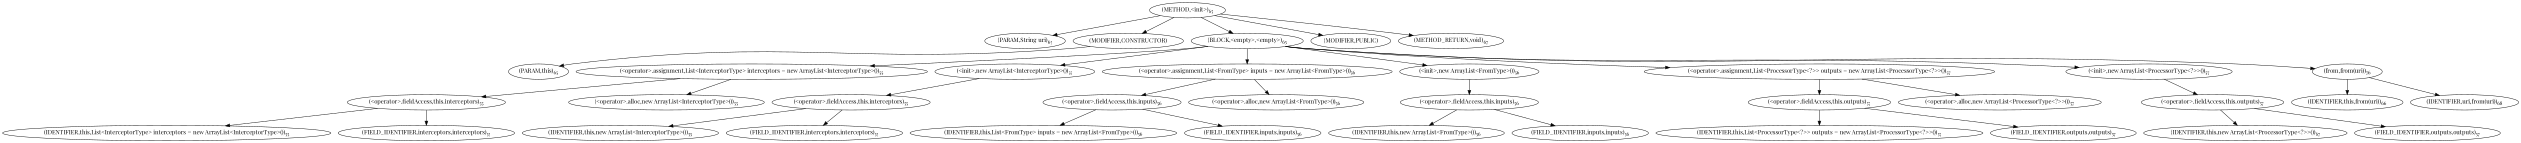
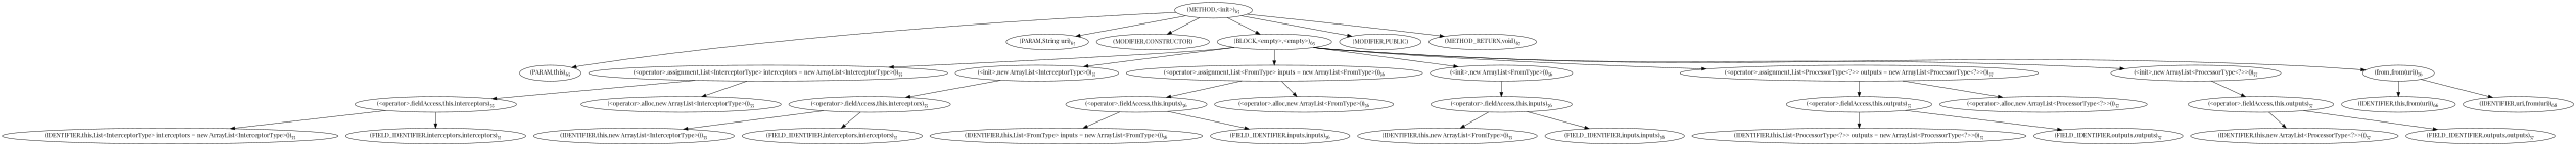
  digraph {
    fontname="Playfair Display"
    node [fontname="Playfair Display"]
    edge [fontname="Playfair Display"]
    n1 [label=<(METHOD,&lt;init&gt;)<SUB>65</SUB>>]
    n2 [label=<(PARAM,this)<SUB>65</SUB>>]
    n3 [label=<(PARAM,String uri)<SUB>65</SUB>>]
    n4 [label=<(BLOCK,&lt;empty&gt;,&lt;empty&gt;)<SUB>65</SUB>>]
    n5 [label=<(MODIFIER,CONSTRUCTOR)>]
    n6 [label=<(MODIFIER,PUBLIC)>]
    n7 [label=<(METHOD_RETURN,void)<SUB>67</SUB>>]
    n8 [label=<(&lt;operator&gt;.assignment,List&lt;InterceptorType&gt; interceptors = new ArrayList&lt;InterceptorType&gt;())<SUB>55</SUB>>]
    n9 [label=<(&lt;init&gt;,new ArrayList&lt;InterceptorType&gt;())<SUB>55</SUB>>]
    n10 [label=<(&lt;operator&gt;.assignment,List&lt;FromType&gt; inputs = new ArrayList&lt;FromType&gt;())<SUB>56</SUB>>]
    n11 [label=<(&lt;init&gt;,new ArrayList&lt;FromType&gt;())<SUB>56</SUB>>]
    n12 [label=<(&lt;operator&gt;.assignment,List&lt;ProcessorType&lt;?&gt;&gt; outputs = new ArrayList&lt;ProcessorType&lt;?&gt;&gt;())<SUB>57</SUB>>]
    n13 [label=<(&lt;init&gt;,new ArrayList&lt;ProcessorType&lt;?&gt;&gt;())<SUB>57</SUB>>]
    n14 [label=<(from,from(uri))<SUB>76</SUB>>]
    n15 [label=<(&lt;operator&gt;.fieldAccess,this.interceptors)<SUB>55</SUB>>]
    n16 [label=<(&lt;operator&gt;.alloc,new ArrayList&lt;InterceptorType&gt;())<SUB>55</SUB>>]
    n17 [label=<(&lt;operator&gt;.fieldAccess,this.interceptors)<SUB>55</SUB>>]
    n18 [label=<(&lt;operator&gt;.fieldAccess,this.inputs)<SUB>56</SUB>>]
    n19 [label=<(&lt;operator&gt;.alloc,new ArrayList&lt;FromType&gt;())<SUB>56</SUB>>]
    n20 [label=<(&lt;operator&gt;.fieldAccess,this.inputs)<SUB>56</SUB>>]
    n21 [label=<(&lt;operator&gt;.fieldAccess,this.outputs)<SUB>57</SUB>>]
    n22 [label=<(&lt;operator&gt;.alloc,new ArrayList&lt;ProcessorType&lt;?&gt;&gt;())<SUB>57</SUB>>]
    n23 [label=<(&lt;operator&gt;.fieldAccess,this.outputs)<SUB>57</SUB>>]
    n24 [label=<(IDENTIFIER,this,from(uri))<SUB>66</SUB>>]
    n25 [label=<(IDENTIFIER,uri,from(uri))<SUB>68</SUB>>]
    n26 [label=<(IDENTIFIER,this,List&lt;InterceptorType&gt; interceptors = new ArrayList&lt;InterceptorType&gt;())<SUB>55</SUB>>]
    n27 [label=<(FIELD_IDENTIFIER,interceptors,interceptors)<SUB>55</SUB>>]
    n28 [label=<(IDENTIFIER,this,new ArrayList&lt;InterceptorType&gt;())<SUB>55</SUB>>]
    n29 [label=<(FIELD_IDENTIFIER,interceptors,interceptors)<SUB>55</SUB>>]
    n30 [label=<(IDENTIFIER,this,List&lt;FromType&gt; inputs = new ArrayList&lt;FromType&gt;())<SUB>56</SUB>>]
    n31 [label=<(FIELD_IDENTIFIER,inputs,inputs)<SUB>56</SUB>>]
-   n32 [label=<(IDENTIFIER,this,new ArrayList&lt;FromType&gt;())<SUB>56</SUB>>]
+   n32 [label=<(IDENTIFIER,this,new ArrayList&lt;FromType&gt;())<SUB>55</SUB>>]
    n33 [label=<(FIELD_IDENTIFIER,inputs,inputs)<SUB>56</SUB>>]
    n34 [label=<(IDENTIFIER,this,List&lt;ProcessorType&lt;?&gt;&gt; outputs = new ArrayList&lt;ProcessorType&lt;?&gt;&gt;())<SUB>57</SUB>>]
    n35 [label=<(FIELD_IDENTIFIER,outputs,outputs)<SUB>57</SUB>>]
-   n36 [label=<(IDENTIFIER,this,new ArrayList&lt;ProcessorType&lt;?&gt;&gt;())<SUB>67</SUB>>]
+   n36 [label=<(IDENTIFIER,this,new ArrayList&lt;ProcessorType&lt;?&gt;&gt;())<SUB>57</SUB>>]
    n37 [label=<(FIELD_IDENTIFIER,outputs,outputs)<SUB>57</SUB>>]
-   n5 -> n2
+   n1 -> n2
    n1 -> n3
    n1 -> n4
    n1 -> n5
    n1 -> n6
    n1 -> n7
    n4 -> n8
    n4 -> n9
    n4 -> n10
    n4 -> n11
    n4 -> n12
    n4 -> n13
    n4 -> n14
    n8 -> n15
    n8 -> n16
    n9 -> n17
    n10 -> n18
    n10 -> n19
    n11 -> n20
    n12 -> n21
    n12 -> n22
    n13 -> n23
    n14 -> n24
    n14 -> n25
    n15 -> n26
    n15 -> n27
    n17 -> n28
    n17 -> n29
    n18 -> n30
    n18 -> n31
    n20 -> n32
    n20 -> n33
    n21 -> n34
    n21 -> n35
    n23 -> n36
    n23 -> n37
  }
